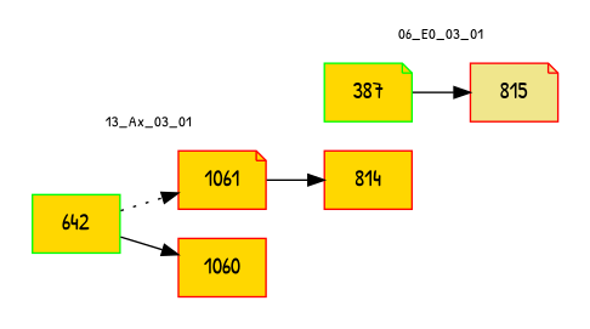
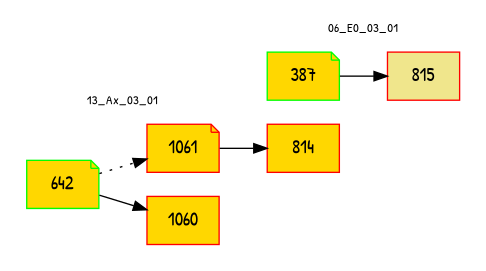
  digraph {
    fontname="Patrick Hand"
    rankdir=LR
    node [color=red fillcolor=gold fontname="Patrick Hand" shape=box style=filled]
    edge [color=black fontname="Patrick Hand" style=solid]
-   n1 [color=green label=642]
+   n1 [color=green label=642 shape=note]
    n2 [label=1060]
    n3 [label=1061 shape=note]
    n4 [color=green label=387 shape=note]
    n5 [label=814]
-   n6 [fillcolor=khaki label=815 shape=note]
+   n6 [fillcolor=khaki label=815]
    subgraph cluster_1 {
      color=white
      fontsize=10
      label="13_Ax_03_01"
      n1
      n2
      n3
    }
    subgraph cluster_2 {
      color=white
      fontsize=10
      label="06_E0_03_01"
      n4
      n5
      n6
    }
    n1 -> n2
    n1 -> n3 [style=dotted]
    n3 -> n5
    n4 -> n6
  }
